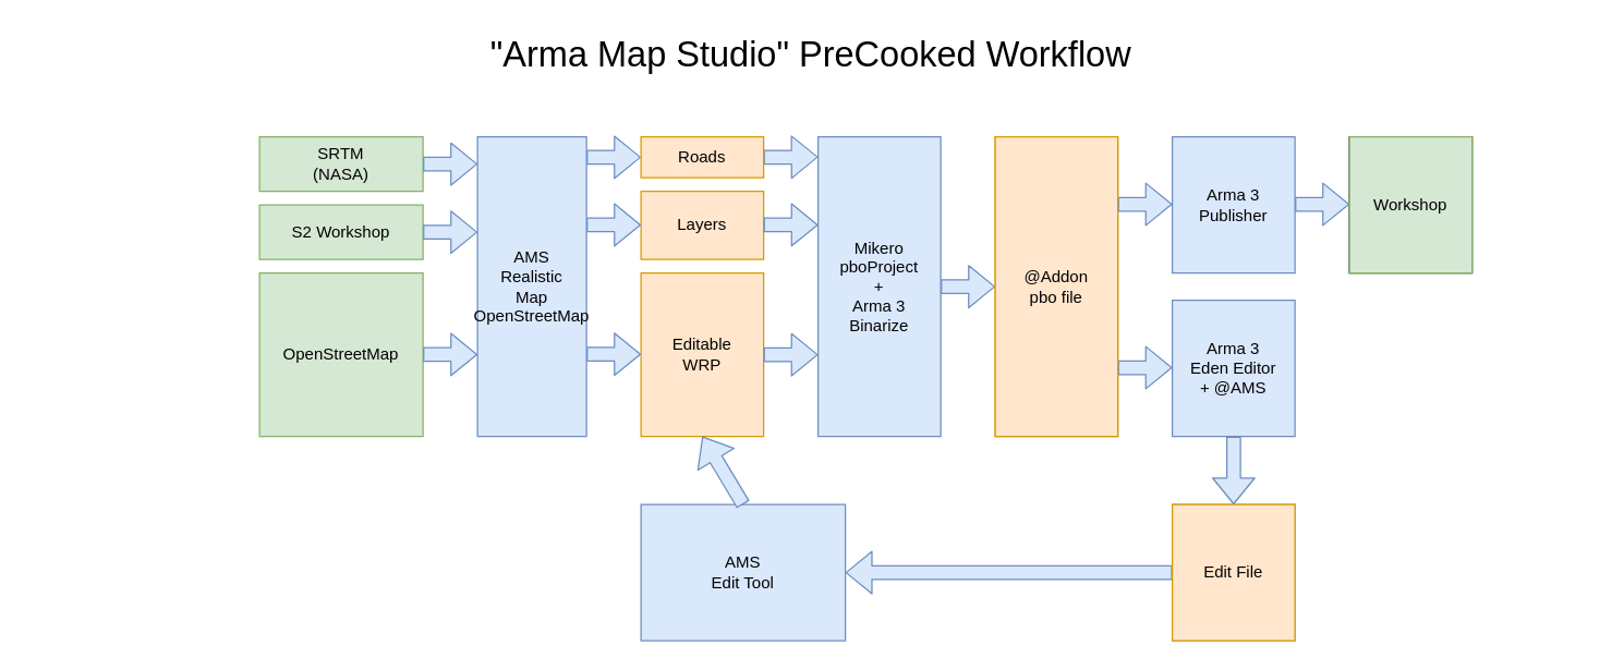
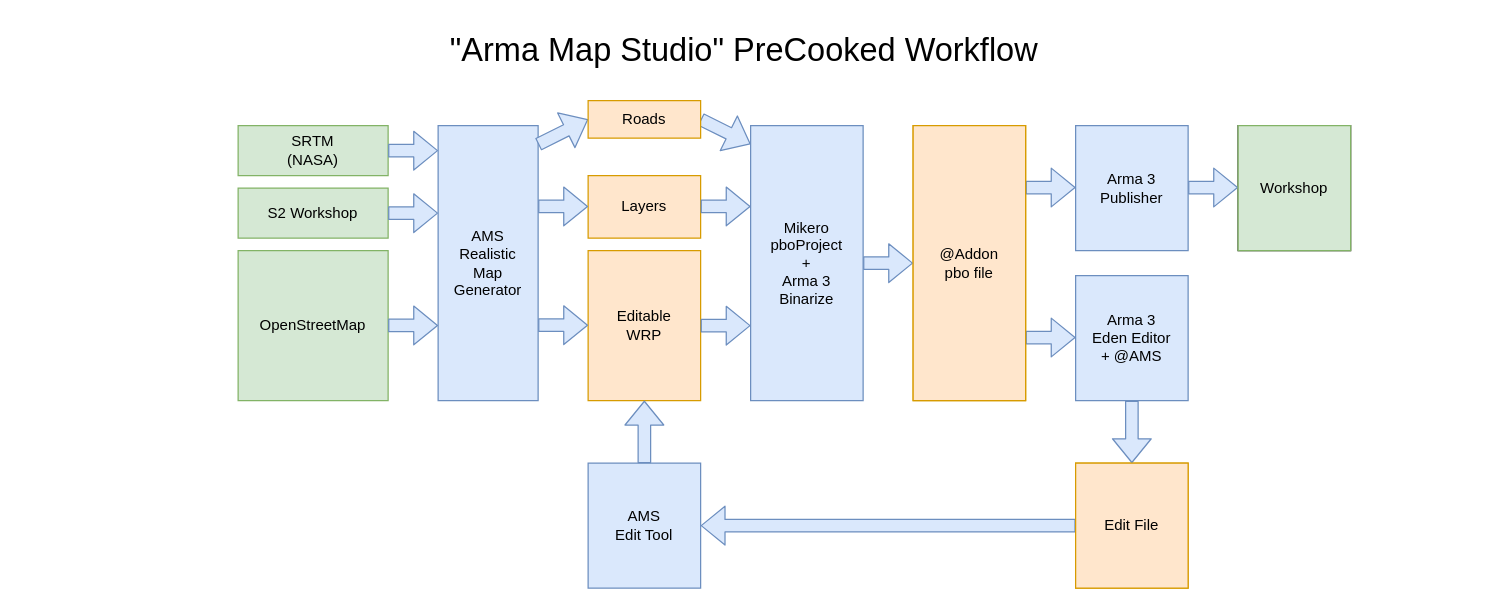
  <mxCell id="0" />
  <mxCell id="1" parent="0" />
  <mxCell id="2" value="OpenStreetMap" style="rounded=0;whiteSpace=wrap;html=1;fillColor=#d5e8d4;strokeColor=#82b366;" parent="1" vertex="1"><mxGeometry x="190" y="200" width="120" height="120" as="geometry" /></mxCell>
  <mxCell id="3" value="SRTM&lt;br&gt;(NASA)" style="rounded=0;whiteSpace=wrap;html=1;fillColor=#d5e8d4;strokeColor=#82b366;" parent="1" vertex="1"><mxGeometry x="190" y="100" width="120" height="40" as="geometry" /></mxCell>
  <mxCell id="4" value="S2 Workshop" style="rounded=0;whiteSpace=wrap;html=1;fillColor=#d5e8d4;strokeColor=#82b366;" parent="1" vertex="1"><mxGeometry x="190" y="150" width="120" height="40" as="geometry" /></mxCell>
- <mxCell id="5" value="&lt;div&gt;AMS&lt;br&gt;&lt;/div&gt;&lt;div&gt;Realistic&lt;/div&gt;&lt;div&gt;Map&lt;/div&gt;&lt;div&gt;OpenStreetMap&lt;br&gt;&lt;/div&gt;" style="rounded=0;whiteSpace=wrap;html=1;labelBackgroundColor=none;fillColor=#dae8fc;strokeColor=#6c8ebf;" parent="1" vertex="1"><mxGeometry x="350" y="100" width="80" height="220" as="geometry" /></mxCell>
+ <mxCell id="5" value="&lt;div&gt;AMS&lt;br&gt;&lt;/div&gt;&lt;div&gt;Realistic&lt;/div&gt;&lt;div&gt;Map&lt;/div&gt;&lt;div&gt;Generator&lt;br&gt;&lt;/div&gt;" style="rounded=0;whiteSpace=wrap;html=1;labelBackgroundColor=none;fillColor=#dae8fc;strokeColor=#6c8ebf;" parent="1" vertex="1"><mxGeometry x="350" y="100" width="80" height="220" as="geometry" /></mxCell>
  <mxCell id="6" value="" style="shape=flexArrow;endArrow=classic;html=1;exitX=1;exitY=0.5;exitDx=0;exitDy=0;fillColor=#dae8fc;strokeColor=#6c8ebf;" parent="1" source="3" edge="1"><mxGeometry width="50" height="50" relative="1" as="geometry"><mxPoint x="220" y="450" as="sourcePoint" /><mxPoint x="350" y="120" as="targetPoint" /></mxGeometry></mxCell>
  <mxCell id="7" value="" style="shape=flexArrow;endArrow=classic;html=1;exitX=1;exitY=0.5;exitDx=0;exitDy=0;fillColor=#dae8fc;strokeColor=#6c8ebf;" parent="1" edge="1"><mxGeometry width="50" height="50" relative="1" as="geometry"><mxPoint x="310" y="170" as="sourcePoint" /><mxPoint x="350" y="170" as="targetPoint" /></mxGeometry></mxCell>
  <mxCell id="8" value="" style="shape=flexArrow;endArrow=classic;html=1;exitX=1;exitY=0.5;exitDx=0;exitDy=0;fillColor=#dae8fc;strokeColor=#6c8ebf;" parent="1" edge="1"><mxGeometry width="50" height="50" relative="1" as="geometry"><mxPoint x="310" y="259.83" as="sourcePoint" /><mxPoint x="350" y="259.83" as="targetPoint" /></mxGeometry></mxCell>
  <mxCell id="9" value="" style="shape=flexArrow;endArrow=classic;html=1;fillColor=#dae8fc;strokeColor=#6c8ebf;entryX=0;entryY=0.5;entryDx=0;entryDy=0;" parent="1" edge="1" target="36"><mxGeometry width="50" height="50" relative="1" as="geometry"><mxPoint x="430" y="115" as="sourcePoint" /><mxPoint x="210" y="114.8" as="targetPoint" /></mxGeometry></mxCell>
  <mxCell id="10" value="&lt;div&gt;Editable&lt;br&gt;&lt;/div&gt;&lt;div&gt;WRP&lt;/div&gt;" style="rounded=0;whiteSpace=wrap;html=1;fillColor=#ffe6cc;strokeColor=#d79b00;" parent="1" vertex="1"><mxGeometry x="470" y="200" width="90" height="120" as="geometry" /></mxCell>
  <mxCell id="11" value="Layers" style="rounded=0;whiteSpace=wrap;html=1;fillColor=#ffe6cc;strokeColor=#d79b00;" parent="1" vertex="1"><mxGeometry x="470" y="140" width="90" height="50" as="geometry" /></mxCell>
  <mxCell id="12" value="" style="shape=flexArrow;endArrow=classic;html=1;exitX=1;exitY=0.5;exitDx=0;exitDy=0;fillColor=#dae8fc;strokeColor=#6c8ebf;" parent="1" edge="1"><mxGeometry width="50" height="50" relative="1" as="geometry"><mxPoint x="430" y="259.66" as="sourcePoint" /><mxPoint x="470" y="259.66" as="targetPoint" /></mxGeometry></mxCell>
  <mxCell id="13" value="" style="shape=flexArrow;endArrow=classic;html=1;exitX=1;exitY=0.5;exitDx=0;exitDy=0;fillColor=#dae8fc;strokeColor=#6c8ebf;" parent="1" edge="1"><mxGeometry width="50" height="50" relative="1" as="geometry"><mxPoint x="430" y="164.66" as="sourcePoint" /><mxPoint x="470" y="164.66" as="targetPoint" /></mxGeometry></mxCell>
  <mxCell id="14" value="&lt;div&gt;Mikero&lt;/div&gt;&lt;div&gt;pboProject&lt;/div&gt;&lt;div&gt;+&lt;br&gt;&lt;/div&gt;&lt;div&gt;Arma 3 &lt;br&gt;&lt;/div&gt;&lt;div&gt;Binarize&lt;br&gt;&lt;/div&gt;" style="rounded=0;whiteSpace=wrap;html=1;labelBackgroundColor=none;fillColor=#dae8fc;strokeColor=#6c8ebf;" parent="1" vertex="1"><mxGeometry x="600" y="100" width="90" height="220" as="geometry" /></mxCell>
  <mxCell id="15" value="&lt;div&gt;@Addon&lt;br&gt;&lt;/div&gt;&lt;div&gt;pbo file&lt;br&gt;&lt;/div&gt;" style="rounded=0;whiteSpace=wrap;html=1;fillColor=#ffe6cc;strokeColor=#d79b00;" parent="1" vertex="1"><mxGeometry x="730" y="100" width="90" height="220" as="geometry" /></mxCell>
  <mxCell id="16" value="" style="shape=flexArrow;endArrow=classic;html=1;exitX=1;exitY=0.5;exitDx=0;exitDy=0;fillColor=#dae8fc;strokeColor=#6c8ebf;" parent="1" edge="1"><mxGeometry width="50" height="50" relative="1" as="geometry"><mxPoint x="560" y="260" as="sourcePoint" /><mxPoint x="600" y="260" as="targetPoint" /></mxGeometry></mxCell>
  <mxCell id="17" value="" style="shape=flexArrow;endArrow=classic;html=1;exitX=1;exitY=0.5;exitDx=0;exitDy=0;fillColor=#dae8fc;strokeColor=#6c8ebf;" parent="1" edge="1"><mxGeometry width="50" height="50" relative="1" as="geometry"><mxPoint x="560" y="164.66" as="sourcePoint" /><mxPoint x="600" y="164.66" as="targetPoint" /></mxGeometry></mxCell>
  <mxCell id="18" value="" style="shape=flexArrow;endArrow=classic;html=1;exitX=1;exitY=0.5;exitDx=0;exitDy=0;entryX=0;entryY=0.93;entryDx=0;entryDy=0;entryPerimeter=0;fillColor=#dae8fc;strokeColor=#6c8ebf;startArrow=none;" parent="1" edge="1" source="36"><mxGeometry width="50" height="50" relative="1" as="geometry"><mxPoint x="300" y="114.86" as="sourcePoint" /><mxPoint x="600" y="114.8" as="targetPoint" /></mxGeometry></mxCell>
  <mxCell id="19" value="" style="shape=flexArrow;endArrow=classic;html=1;exitX=1;exitY=0.5;exitDx=0;exitDy=0;fillColor=#dae8fc;strokeColor=#6c8ebf;" parent="1" edge="1"><mxGeometry width="50" height="50" relative="1" as="geometry"><mxPoint x="690" y="210" as="sourcePoint" /><mxPoint x="730" y="210" as="targetPoint" /></mxGeometry></mxCell>
  <mxCell id="20" value="&lt;div&gt;Arma 3 &lt;br&gt;&lt;/div&gt;&lt;div&gt;Eden Editor&lt;/div&gt;&lt;div&gt;+ @AMS&lt;br&gt;&lt;/div&gt;" style="rounded=0;whiteSpace=wrap;html=1;labelBackgroundColor=none;fillColor=#dae8fc;strokeColor=#6c8ebf;" parent="1" vertex="1"><mxGeometry x="860" y="220" width="90" height="100" as="geometry" /></mxCell>
  <mxCell id="21" value="" style="shape=flexArrow;endArrow=classic;html=1;exitX=1;exitY=0.5;exitDx=0;exitDy=0;fillColor=#dae8fc;strokeColor=#6c8ebf;" parent="1" edge="1"><mxGeometry width="50" height="50" relative="1" as="geometry"><mxPoint x="820" y="269.5" as="sourcePoint" /><mxPoint x="860" y="269.5" as="targetPoint" /></mxGeometry></mxCell>
  <mxCell id="22" value="&lt;div&gt;Arma 3&lt;br&gt;&lt;/div&gt;&lt;div&gt;Publisher&lt;/div&gt;" style="rounded=0;whiteSpace=wrap;html=1;labelBackgroundColor=none;fillColor=#dae8fc;strokeColor=#6c8ebf;" parent="1" vertex="1"><mxGeometry x="860" y="100" width="90" height="100" as="geometry" /></mxCell>
  <mxCell id="23" value="" style="shape=flexArrow;endArrow=classic;html=1;exitX=1;exitY=0.5;exitDx=0;exitDy=0;fillColor=#dae8fc;strokeColor=#6c8ebf;" parent="1" edge="1"><mxGeometry width="50" height="50" relative="1" as="geometry"><mxPoint x="820" y="149.5" as="sourcePoint" /><mxPoint x="860" y="149.5" as="targetPoint" /></mxGeometry></mxCell>
  <mxCell id="24" value="Workshop" style="rounded=0;whiteSpace=wrap;html=1;" parent="1" vertex="1"><mxGeometry x="990" y="100" width="90" height="100" as="geometry" /></mxCell>
  <mxCell id="25" value="" style="shape=flexArrow;endArrow=classic;html=1;exitX=1;exitY=0.5;exitDx=0;exitDy=0;fillColor=#dae8fc;strokeColor=#6c8ebf;" parent="1" edge="1"><mxGeometry width="50" height="50" relative="1" as="geometry"><mxPoint x="950" y="149.5" as="sourcePoint" /><mxPoint x="990" y="149.5" as="targetPoint" /></mxGeometry></mxCell>
  <mxCell id="26" value="Edit File" style="rounded=0;whiteSpace=wrap;html=1;fillColor=#ffe6cc;strokeColor=#d79b00;" parent="1" vertex="1"><mxGeometry x="860" y="370" width="90" height="100" as="geometry" /></mxCell>
- <mxCell id="27" value="&lt;div&gt;AMS&lt;/div&gt;Edit Tool" style="rounded=0;whiteSpace=wrap;html=1;labelBackgroundColor=none;fillColor=#dae8fc;strokeColor=#6c8ebf;" parent="1" vertex="1"><mxGeometry x="470" y="370" width="150" height="100" as="geometry" /></mxCell>
+ <mxCell id="27" value="&lt;div&gt;AMS&lt;/div&gt;Edit Tool" style="rounded=0;whiteSpace=wrap;html=1;labelBackgroundColor=none;fillColor=#dae8fc;strokeColor=#6c8ebf;" parent="1" vertex="1"><mxGeometry x="470" y="370" width="90" height="100" as="geometry" /></mxCell>
  <mxCell id="28" value="" style="shape=flexArrow;endArrow=classic;html=1;exitX=0;exitY=0.5;exitDx=0;exitDy=0;entryX=1;entryY=0.5;entryDx=0;entryDy=0;fillColor=#dae8fc;strokeColor=#6c8ebf;" parent="1" source="26" target="27" edge="1"><mxGeometry width="50" height="50" relative="1" as="geometry"><mxPoint x="620" y="430" as="sourcePoint" /><mxPoint x="660" y="430" as="targetPoint" /></mxGeometry></mxCell>
  <mxCell id="29" value="" style="shape=flexArrow;endArrow=classic;html=1;entryX=0.5;entryY=0;entryDx=0;entryDy=0;exitX=0.5;exitY=1;exitDx=0;exitDy=0;fillColor=#dae8fc;strokeColor=#6c8ebf;" parent="1" source="20" target="26" edge="1"><mxGeometry width="50" height="50" relative="1" as="geometry"><mxPoint x="680" y="400" as="sourcePoint" /><mxPoint x="730" y="350" as="targetPoint" /></mxGeometry></mxCell>
  <mxCell id="30" value="" style="shape=flexArrow;endArrow=classic;html=1;entryX=0.5;entryY=1;entryDx=0;entryDy=0;exitX=0.5;exitY=0;exitDx=0;exitDy=0;fillColor=#dae8fc;strokeColor=#6c8ebf;" parent="1" source="27" target="10" edge="1"><mxGeometry width="50" height="50" relative="1" as="geometry"><mxPoint x="250" y="450" as="sourcePoint" /><mxPoint x="300" y="400" as="targetPoint" /></mxGeometry></mxCell>
  <mxCell id="31" value="&quot;Arma Map Studio&quot; PreCooked Workflow" style="text;html=1;strokeColor=none;fillColor=none;align=center;verticalAlign=middle;whiteSpace=wrap;rounded=0;fontSize=26;" parent="1" vertex="1"><mxGeometry x="20" y="20" width="1150" height="40" as="geometry" /></mxCell>
  <mxCell id="32" value="Edit File" style="rounded=0;whiteSpace=wrap;html=1;fillColor=#ffe6cc;strokeColor=#d79b00;" parent="1" vertex="1"><mxGeometry x="860" y="370" width="90" height="100" as="geometry" /></mxCell>
  <mxCell id="33" value="&lt;div&gt;@Addon&lt;br&gt;&lt;/div&gt;&lt;div&gt;pbo file&lt;br&gt;&lt;/div&gt;" style="rounded=0;whiteSpace=wrap;html=1;fillColor=#ffe6cc;strokeColor=#d79b00;" parent="1" vertex="1"><mxGeometry x="730" y="100" width="90" height="220" as="geometry" /></mxCell>
  <mxCell id="34" value="Workshop" style="rounded=0;whiteSpace=wrap;html=1;fillColor=#d5e8d4;strokeColor=#82b366;" parent="1" vertex="1"><mxGeometry x="990" y="100" width="90" height="100" as="geometry" /></mxCell>
  <mxCell id="35" value="" style="shape=image;html=1;verticalAlign=top;verticalLabelPosition=bottom;labelBackgroundColor=#ffffff;imageAspect=0;aspect=fixed;image=https://cdn3.iconfinder.com/data/icons/google-material-design-icons/48/ic_loop_48px-128.png;fontSize=12;" parent="1" vertex="1"><mxGeometry x="680" y="329" width="81" height="81" as="geometry" /></mxCell>
- <mxCell id="36" value="Roads" style="rounded=0;whiteSpace=wrap;html=1;fillColor=#ffe6cc;strokeColor=#d79b00;" parent="1" vertex="1"><mxGeometry x="470" y="100" width="90" height="30" as="geometry" /></mxCell>
+ <mxCell id="36" value="Roads" style="rounded=0;whiteSpace=wrap;html=1;fillColor=#ffe6cc;strokeColor=#d79b00;" parent="1" vertex="1"><mxGeometry x="470" y="80" width="90" height="30" as="geometry" /></mxCell>
